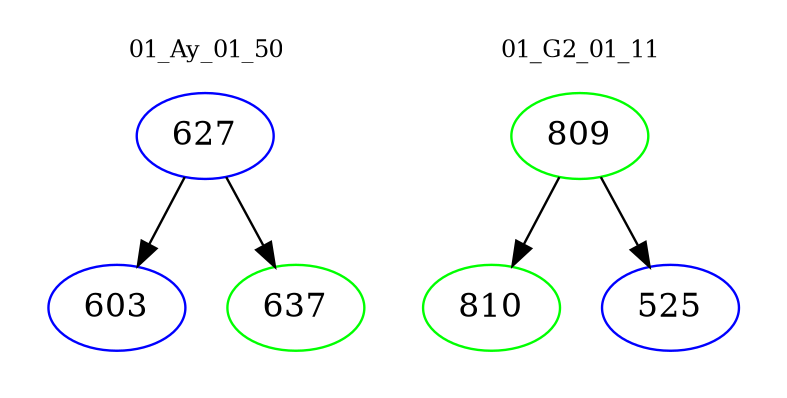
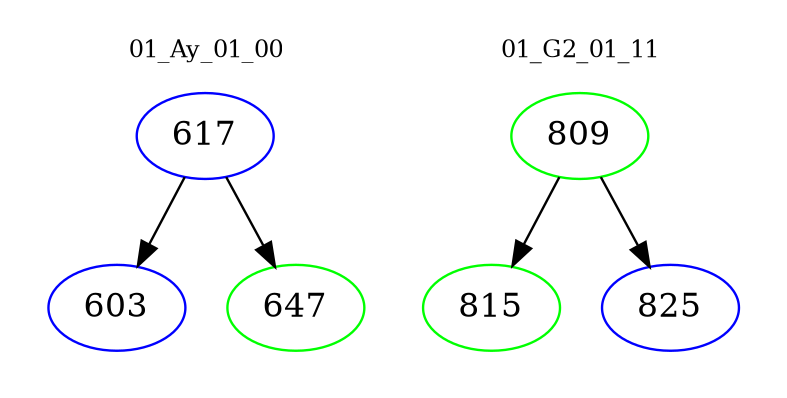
  digraph {
    node [color=blue]
    edge [color=black]
-   n1 [label=627]
+   n1 [label=617]
    n2 [label=603]
-   n3 [color=green label=637]
+   n3 [color=green label=647]
    n4 [color=green label=809]
-   n5 [color=green label=810]
-   n6 [label=525]
+   n5 [color=green label=815]
+   n6 [label=825]
    subgraph cluster_1 {
      color=white
      fontsize=10
-     label="01_Ay_01_50"
+     label="01_Ay_01_00"
      n1
      n2
      n3
    }
    subgraph cluster_2 {
      color=white
      fontsize=10
      label="01_G2_01_11"
      n4
      n5
      n6
    }
    n1 -> n2
    n1 -> n3
    n4 -> n5
    n4 -> n6
  }
